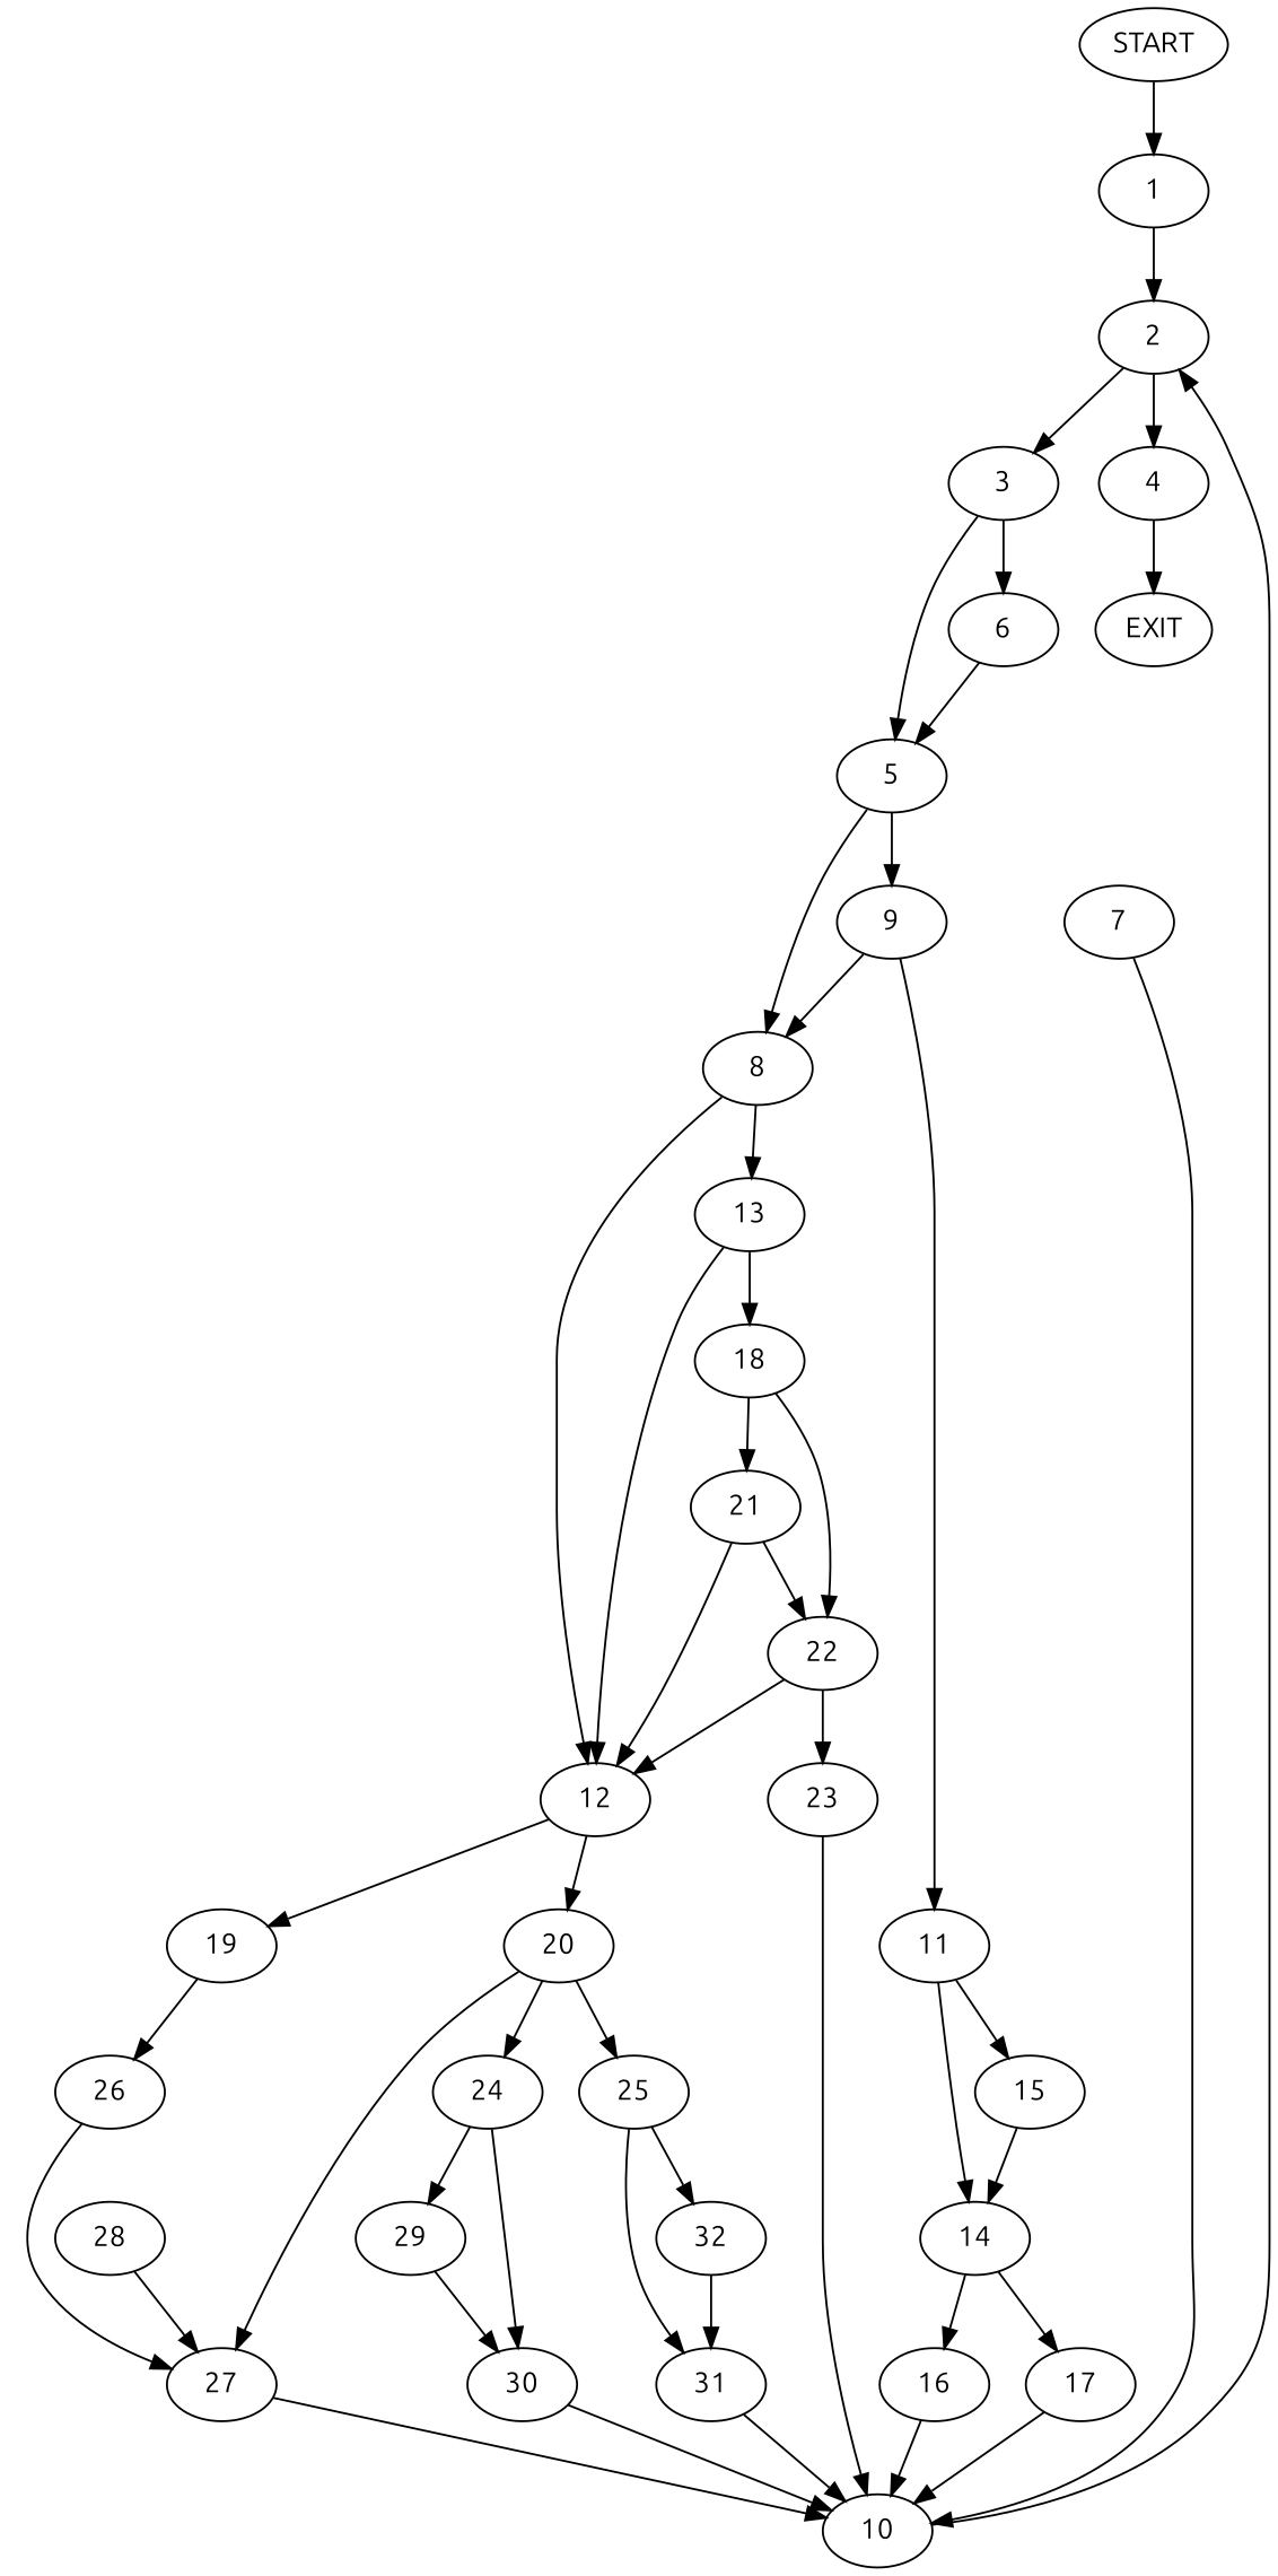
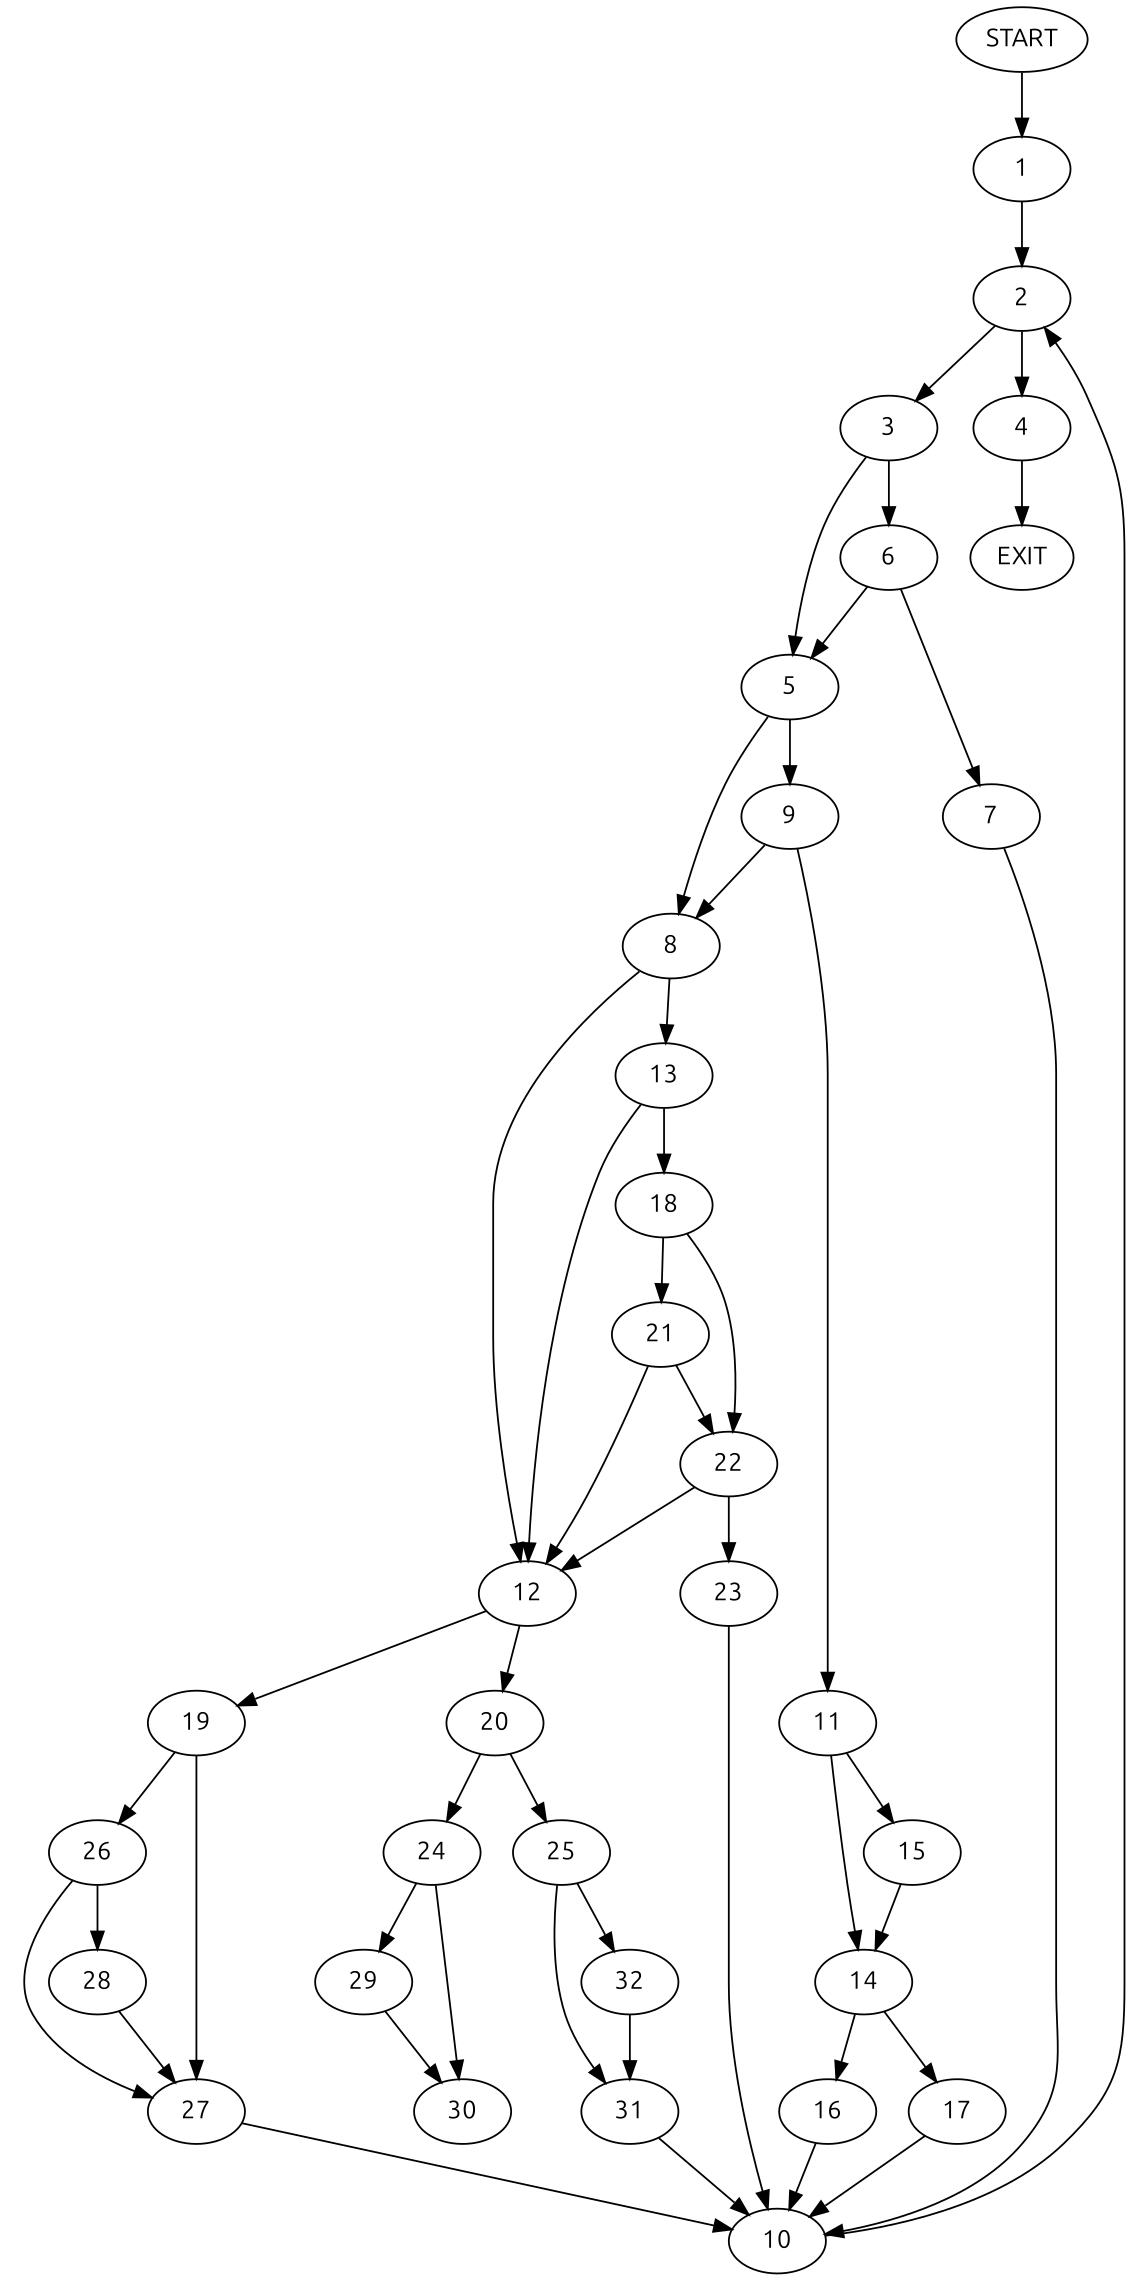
  digraph {
    fontname=Ubuntu
    node [fontname=Ubuntu]
    edge [fontname=Ubuntu]
    n1 [label=START]
    1
    2
    n4 [label=EXIT]
    3
    4
    5
    6
    8
    9
    7
    12
    13
    11
    10
    19
    20
    18
    14
    15
    16
    17
    26
    27
    24
    25
    21
    22
    28
    29
    30
    31
    32
    23
    n1 -> 1
    1 -> 2
    2 -> 3
    2 -> 4
    3 -> 5
    3 -> 6
    4 -> n4
    5 -> 8
    5 -> 9
    6 -> 5
+   6 -> 7
    8 -> 12
    8 -> 13
    9 -> 8
    9 -> 11
    7 -> 10
    12 -> 19
    12 -> 20
    13 -> 12
    13 -> 18
    11 -> 14
    11 -> 15
    10 -> 2
    19 -> 26
-   20 -> 27
+   19 -> 27
    20 -> 24
    20 -> 25
    18 -> 21
    18 -> 22
    14 -> 16
    14 -> 17
    15 -> 14
    16 -> 10
    17 -> 10
    26 -> 27
+   26 -> 28
    27 -> 10
    24 -> 29
    24 -> 30
    25 -> 31
    25 -> 32
    21 -> 12
    21 -> 22
    22 -> 12
    22 -> 23
    28 -> 27
    29 -> 30
-   30 -> 10
    31 -> 10
    32 -> 31
    23 -> 10
  }
